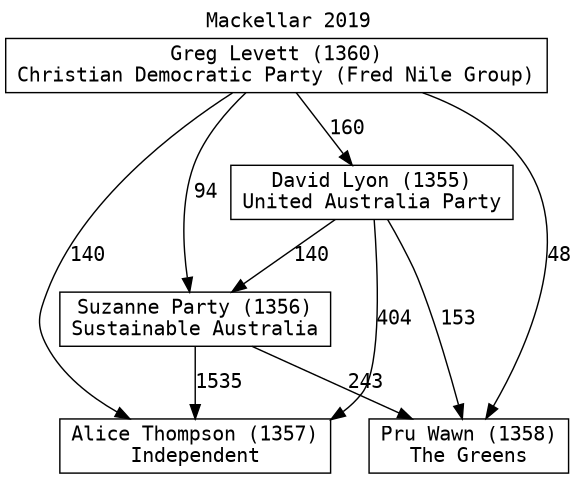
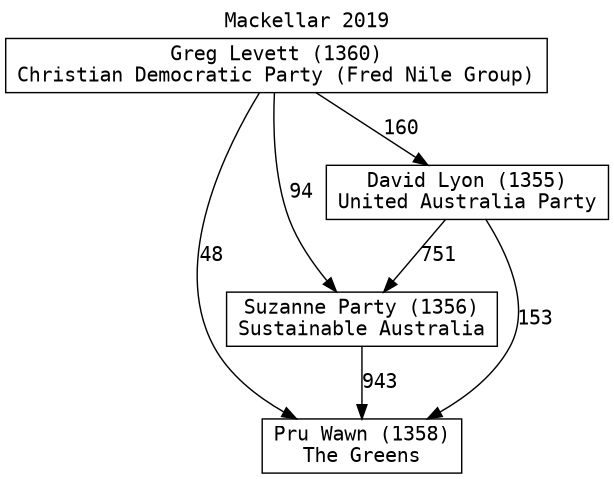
  digraph {
    fontname="DejaVu Sans Mono"
    label="Mackellar 2019"
    labelloc=t
    mclimit=10
    node [fontname="DejaVu Sans Mono" shape=box]
    edge [fontname="DejaVu Sans Mono"]
-   n1 [label="Alice Thompson (1357)\nIndependent"]
    n2 [label="Pru Wawn (1358)\nThe Greens"]
    n3 [label="Suzanne Party (1356)\nSustainable Australia"]
    n4 [label="David Lyon (1355)\nUnited Australia Party"]
    n5 [label="Greg Levett (1360)\nChristian Democratic Party (Fred Nile Group)"]
-   n3 -> n1 [label=1535]
-   n3 -> n2 [label=243]
-   n4 -> n1 [label=404]
+   n3 -> n2 [label=943]
    n4 -> n2 [label=153]
-   n4 -> n3 [label=140]
-   n5 -> n1 [label=140]
+   n4 -> n3 [label=751]
    n5 -> n2 [label=48]
    n5 -> n3 [label=94]
    n5 -> n4 [label=160]
  }
